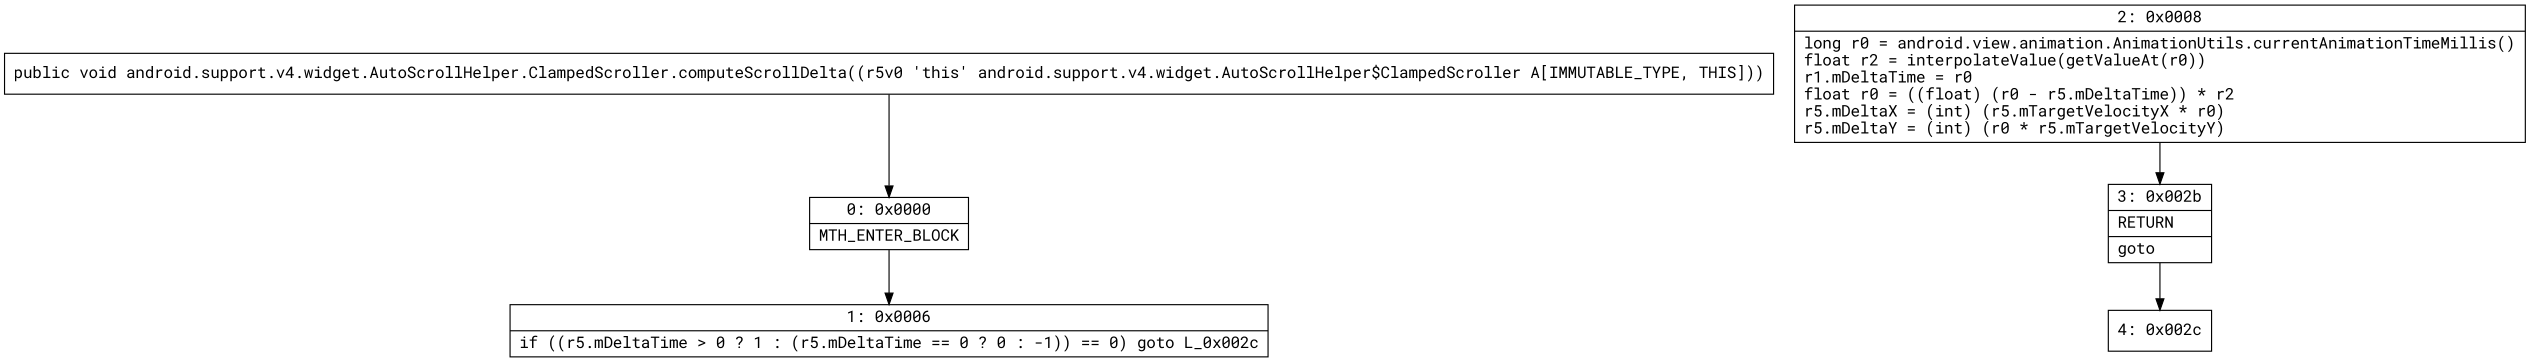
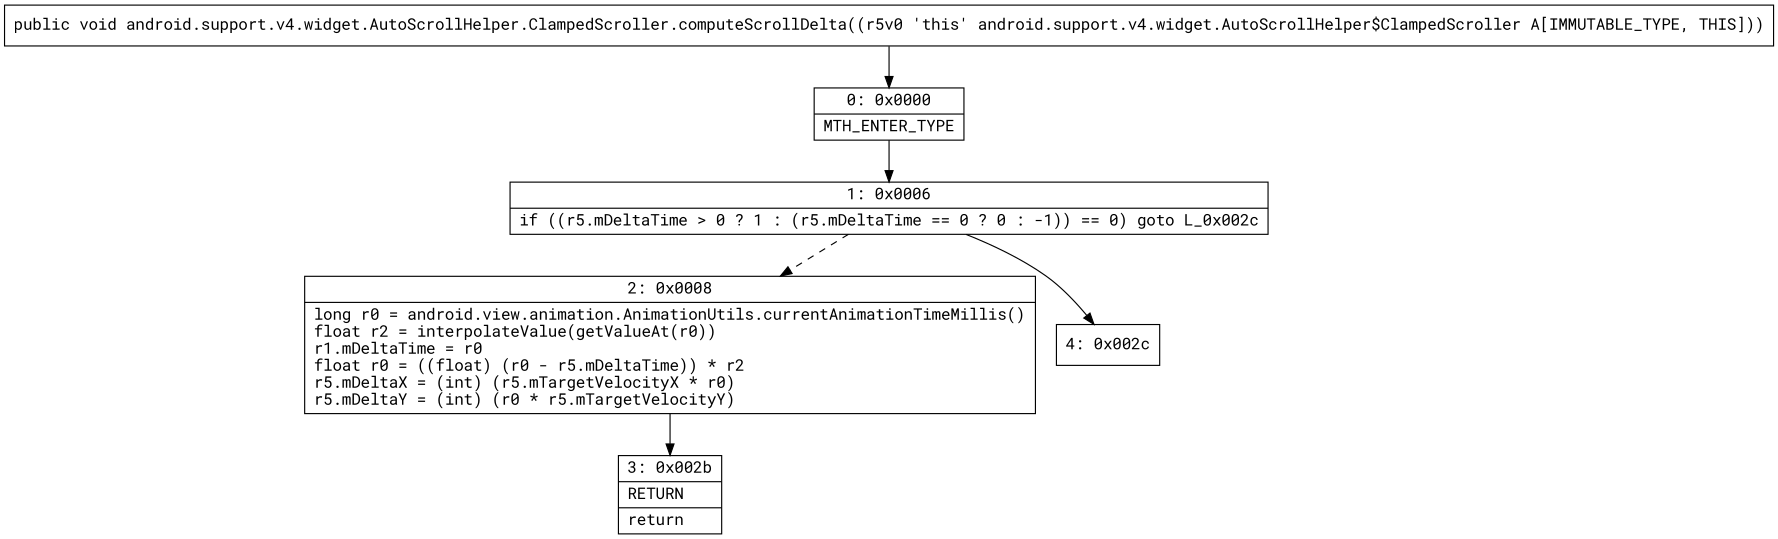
  digraph {
    fontname="Roboto Mono"
    node [fontname="Roboto Mono" shape=record]
    edge [fontname="Roboto Mono"]
-   n1 [label="{0\:\ 0x0000|MTH_ENTER_BLOCK\l}"]
+   n1 [label="{0\:\ 0x0000|MTH_ENTER_TYPE\l}"]
    n2 [label="{1\:\ 0x0006|if ((r5.mDeltaTime \> 0 ? 1 : (r5.mDeltaTime == 0 ? 0 : \-1)) == 0) goto L_0x002c\l}"]
    n3 [label="{2\:\ 0x0008|long r0 = android.view.animation.AnimationUtils.currentAnimationTimeMillis()\lfloat r2 = interpolateValue(getValueAt(r0))\lr1.mDeltaTime = r0\lfloat r0 = ((float) (r0 \- r5.mDeltaTime)) * r2\lr5.mDeltaX = (int) (r5.mTargetVelocityX * r0)\lr5.mDeltaY = (int) (r0 * r5.mTargetVelocityY)\l}"]
    n4 [label="{4\:\ 0x002c}"]
-   n5 [label="{3\:\ 0x002b|RETURN\l|goto\l}"]
+   n5 [label="{3\:\ 0x002b|RETURN\l|return\l}"]
    n6 [label="{public void android.support.v4.widget.AutoScrollHelper.ClampedScroller.computeScrollDelta((r5v0 'this' android.support.v4.widget.AutoScrollHelper$ClampedScroller A[IMMUTABLE_TYPE, THIS])) }"]
    n1 -> n2
-   n5 -> n4
+   n2 -> n3 [style=dashed]
+   n2 -> n4
    n3 -> n5
    n6 -> n1
  }
